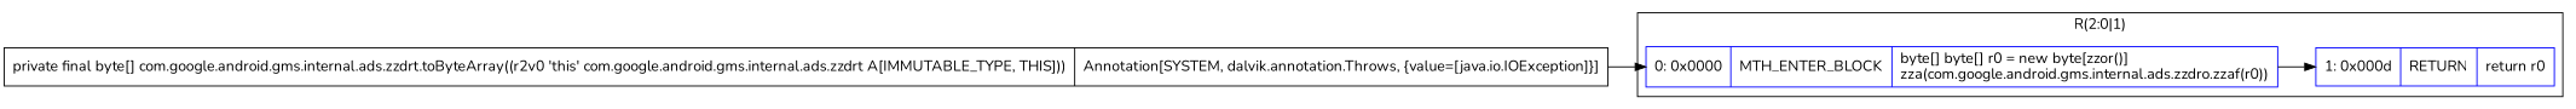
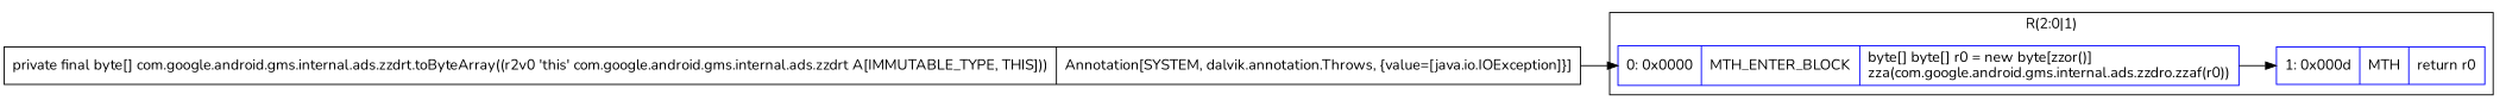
  digraph {
    rankdir=LR
    fontname=Nunito
    node [color=blue shape=record fontname=Nunito]
    edge [fontname=Nunito]
    n1 [label="{0\:\ 0x0000|MTH_ENTER_BLOCK\l|byte[] byte[] r0 = new byte[zzor()]\lzza(com.google.android.gms.internal.ads.zzdro.zzaf(r0))\l}"]
-   n2 [label="{1\:\ 0x000d|RETURN\l|return r0\l}"]
+   n2 [label="{1\:\ 0x000d|MTH\l|return r0\l}"]
    n3 [label="{private final byte[] com.google.android.gms.internal.ads.zzdrt.toByteArray((r2v0 'this' com.google.android.gms.internal.ads.zzdrt A[IMMUTABLE_TYPE, THIS]))  | Annotation[SYSTEM, dalvik.annotation.Throws, \{value=[java.io.IOException]\}]\l}" color=""]
    subgraph cluster_1 {
      label="R(2:0|1)"
      n1
      n2
    }
    n1 -> n2
    n3 -> n1
  }
